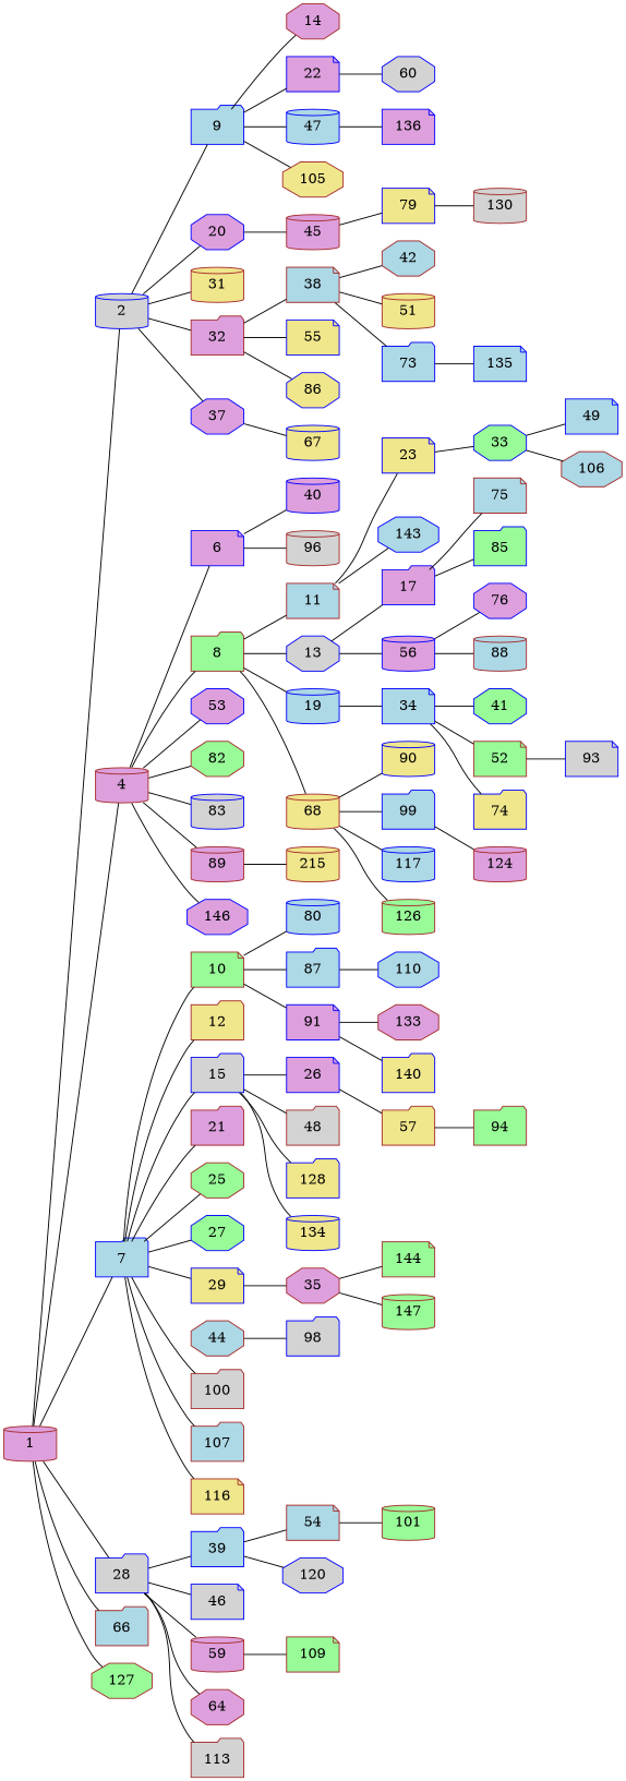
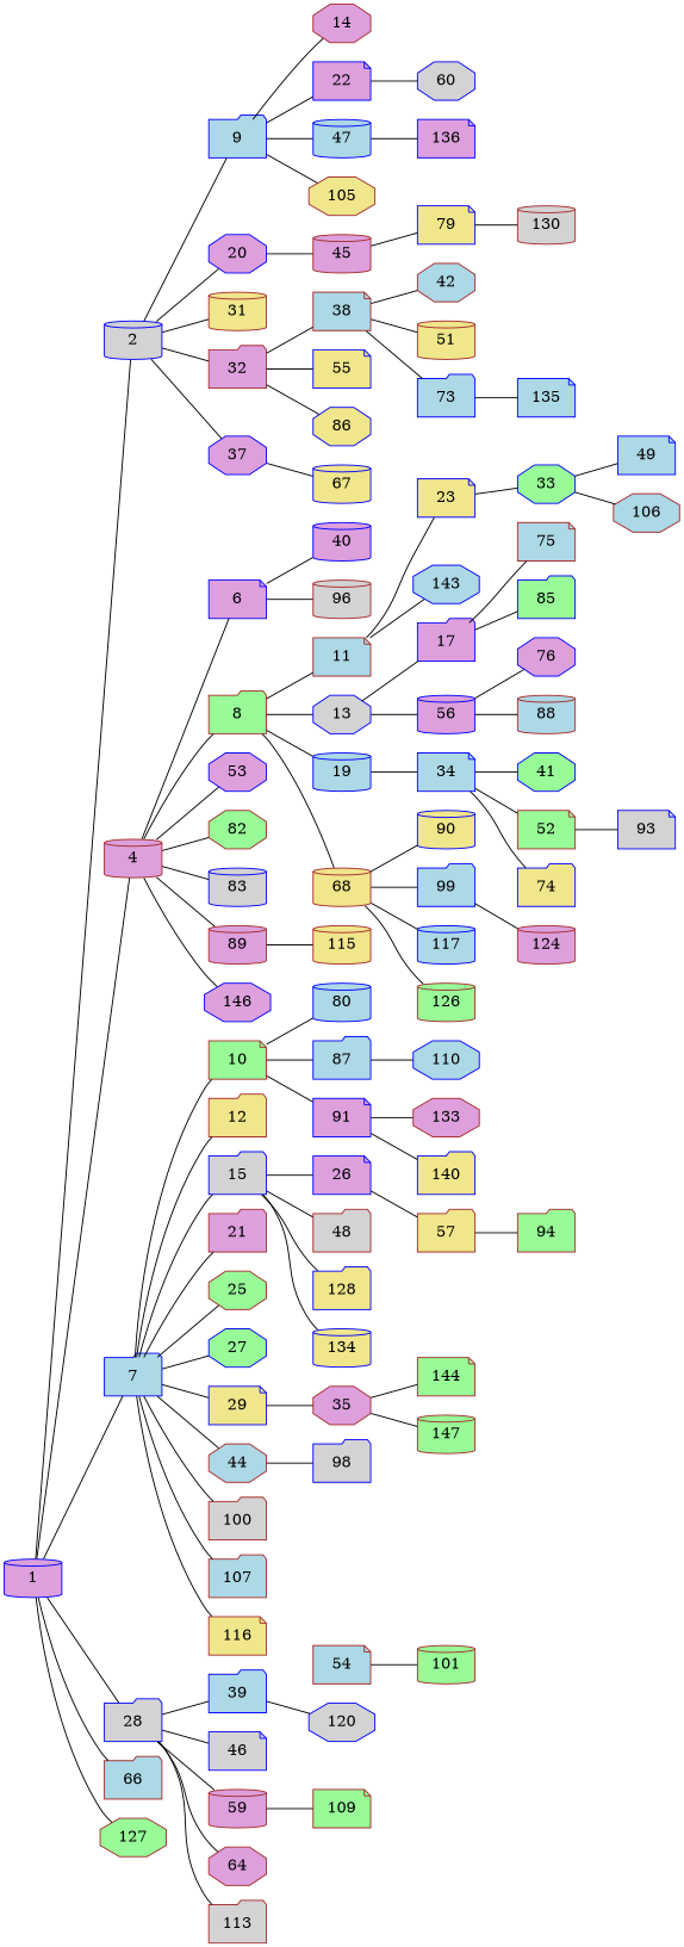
  graph {
    rankdir=LR
    node [color=blue fillcolor=plum shape=cylinder style=filled]
-   1 [color=brown super="+3"]
+   1 [super="+3"]
    2 [fillcolor=lightgrey super="+7"]
    4 [color=brown super="+18"]
    n4 [fillcolor=lightblue label=7 shape=folder super="+16"]
    28 [fillcolor=lightgrey shape=folder]
    66 [color=brown fillcolor=lightblue shape=folder super="+111"]
    127 [color=brown fillcolor=palegreen shape=octagon]
    9 [fillcolor=lightblue shape=folder super="+43"]
    20 [shape=octagon super="+70"]
    31 [color=brown fillcolor=khaki]
    32 [color=brown shape=folder super="+81"]
    37 [shape=octagon super="+65"]
    6 [shape=note super="+36"]
    8 [color=brown fillcolor=palegreen shape=folder super="+61"]
    53 [shape=octagon]
    82 [color=brown fillcolor=palegreen shape=octagon]
    83 [fillcolor=lightgrey super="+97"]
    89 [color=brown]
    146 [shape=octagon]
    10 [color=brown fillcolor=palegreen shape=note super="+84"]
    12 [color=brown fillcolor=khaki shape=folder]
    15 [fillcolor=lightgrey shape=folder super="+24"]
    21 [color=brown shape=folder]
    25 [color=brown fillcolor=palegreen shape=octagon super="+58"]
    27 [fillcolor=palegreen shape=octagon]
    29 [fillcolor=khaki shape=note super="+63"]
    44 [color=brown fillcolor=lightblue shape=octagon super="+121"]
    100 [color=brown fillcolor=lightgrey shape=folder super="+108"]
    107 [color=brown fillcolor=lightblue shape=folder]
    116 [color=brown fillcolor=khaki shape=note]
    39 [fillcolor=lightblue shape=folder]
    46 [fillcolor=lightgrey shape=note super="+119"]
    59 [color=brown super="+148"]
    64 [color=brown shape=octagon]
    113 [color=brown fillcolor=lightgrey shape=folder super="+122"]
    14 [color=brown shape=octagon]
    22 [shape=note]
    47 [fillcolor=lightblue super="+50"]
    105 [color=brown fillcolor=khaki shape=octagon]
    45 [color=brown super="+72"]
    38 [color=brown fillcolor=lightblue shape=note super="+103"]
    55 [fillcolor=khaki shape=note super="+71"]
    86 [fillcolor=khaki shape=octagon super="+132"]
    67 [fillcolor=khaki super="+141"]
    40
    96 [color=brown fillcolor=lightgrey super="+123"]
    11 [color=brown fillcolor=lightblue shape=note super="+114"]
    13 [fillcolor=lightgrey shape=octagon super="+145"]
    19 [fillcolor=lightblue super="+30"]
    68 [color=brown fillcolor=khaki super="+92"]
-   115 [color=brown fillcolor=khaki label=215]
+   115 [color=brown fillcolor=khaki]
    80 [fillcolor=lightblue super="+137"]
    87 [fillcolor=lightblue shape=folder]
    91 [shape=note super="+118"]
    26 [shape=note super="+129"]
    48 [color=brown fillcolor=lightgrey shape=folder super="+142"]
    128 [fillcolor=khaki shape=folder]
    134 [fillcolor=khaki]
    35 [color=brown shape=octagon super="+104"]
    98 [fillcolor=lightgrey shape=folder]
    23 [fillcolor=khaki shape=note]
    143 [fillcolor=lightblue shape=octagon]
    17 [shape=folder]
    56
    34 [fillcolor=lightblue shape=note]
    90 [fillcolor=khaki super="+125"]
    99 [fillcolor=lightblue shape=folder]
    117 [fillcolor=lightblue]
    126 [color=brown fillcolor=palegreen]
    60 [fillcolor=lightgrey shape=octagon]
    136 [shape=note]
    110 [fillcolor=lightblue shape=octagon]
    133 [color=brown shape=octagon]
    140 [fillcolor=khaki shape=folder]
    33 [fillcolor=palegreen shape=octagon super="+69"]
    75 [color=brown fillcolor=lightblue shape=note]
    85 [fillcolor=palegreen shape=folder]
    76 [shape=octagon]
    88 [color=brown fillcolor=lightblue]
    57 [color=brown fillcolor=khaki shape=folder super="+62"]
    41 [fillcolor=palegreen shape=octagon super="+95"]
    52 [color=brown fillcolor=palegreen shape=note]
    74 [fillcolor=khaki shape=folder super="+77"]
    79 [fillcolor=khaki shape=note super="+112"]
    49 [fillcolor=lightblue shape=note super="+102"]
    106 [color=brown fillcolor=lightblue shape=octagon]
    94 [color=brown fillcolor=palegreen shape=folder]
    54 [color=brown fillcolor=lightblue shape=note super="+78"]
    120 [fillcolor=lightgrey shape=octagon]
    109 [color=brown fillcolor=palegreen shape=note]
    144 [color=brown fillcolor=palegreen shape=note]
    147 [color=brown fillcolor=palegreen]
    42 [color=brown fillcolor=lightblue shape=octagon]
    51 [color=brown fillcolor=khaki super="+139"]
    73 [fillcolor=lightblue shape=folder super="+138"]
    93 [fillcolor=lightgrey shape=note]
    135 [fillcolor=lightblue shape=note]
    101 [color=brown fillcolor=palegreen super="+131"]
    130 [color=brown fillcolor=lightgrey]
    124 [color=brown]
    1 -- 2
    1 -- 4
    1 -- n4
    1 -- 28
    1 -- 66
    1 -- 127
    2 -- 9
    2 -- 20
    2 -- 31
    2 -- 32
    2 -- 37
    4 -- 6
    4 -- 8
    4 -- 53
    4 -- 82
    4 -- 83
    4 -- 89
    4 -- 146
    n4 -- 10
    n4 -- 12
    n4 -- 15
    n4 -- 21
    n4 -- 25
    n4 -- 27
    n4 -- 29
+   n4 -- 44
    n4 -- 100
    n4 -- 107
    n4 -- 116
    28 -- 39
    28 -- 46
    28 -- 59
    28 -- 64
    28 -- 113
    9 -- 14
    9 -- 22
    9 -- 47
    9 -- 105
    20 -- 45
    32 -- 38
    32 -- 55
    32 -- 86
    37 -- 67
    6 -- 40
    6 -- 96
    8 -- 11
    8 -- 13
    8 -- 19
    8 -- 68
    89 -- 115
    10 -- 80
    10 -- 87
    10 -- 91
    15 -- 26
    15 -- 48
    15 -- 128
    15 -- 134
    29 -- 35
    44 -- 98
-   39 -- 54
    39 -- 120
    59 -- 109
    22 -- 60
    47 -- 136
    45 -- 79
    38 -- 42
    38 -- 51
    38 -- 73
    11 -- 23
    11 -- 143
    13 -- 17
    13 -- 56
    19 -- 34
    68 -- 90
    68 -- 99
    68 -- 117
    68 -- 126
    87 -- 110
    91 -- 133
    91 -- 140
    26 -- 57
    35 -- 144
    35 -- 147
    23 -- 33
    17 -- 75
    17 -- 85
    56 -- 76
    56 -- 88
    34 -- 41
    34 -- 52
    34 -- 74
    99 -- 124
    33 -- 49
    33 -- 106
    57 -- 94
    52 -- 93
    79 -- 130
    54 -- 101
    73 -- 135
  }
